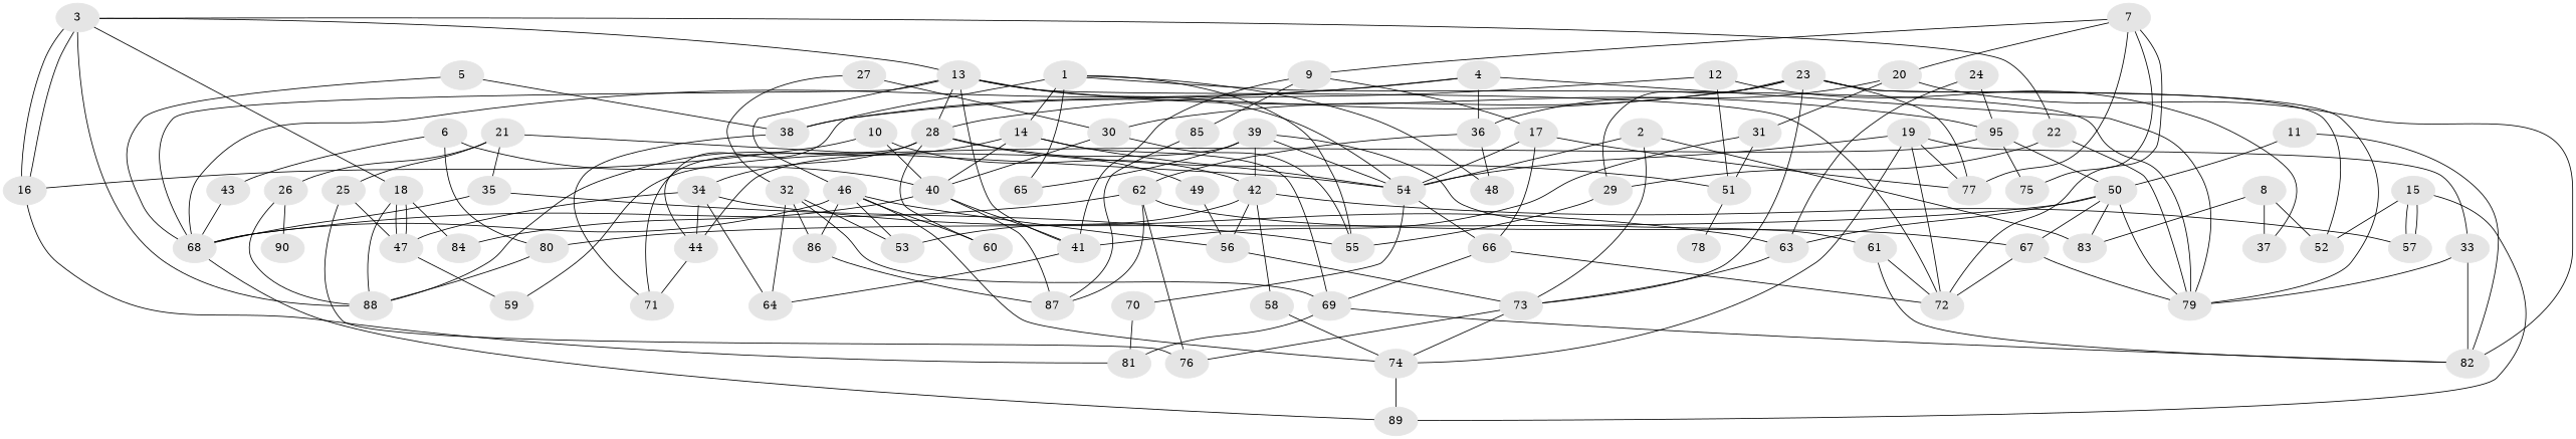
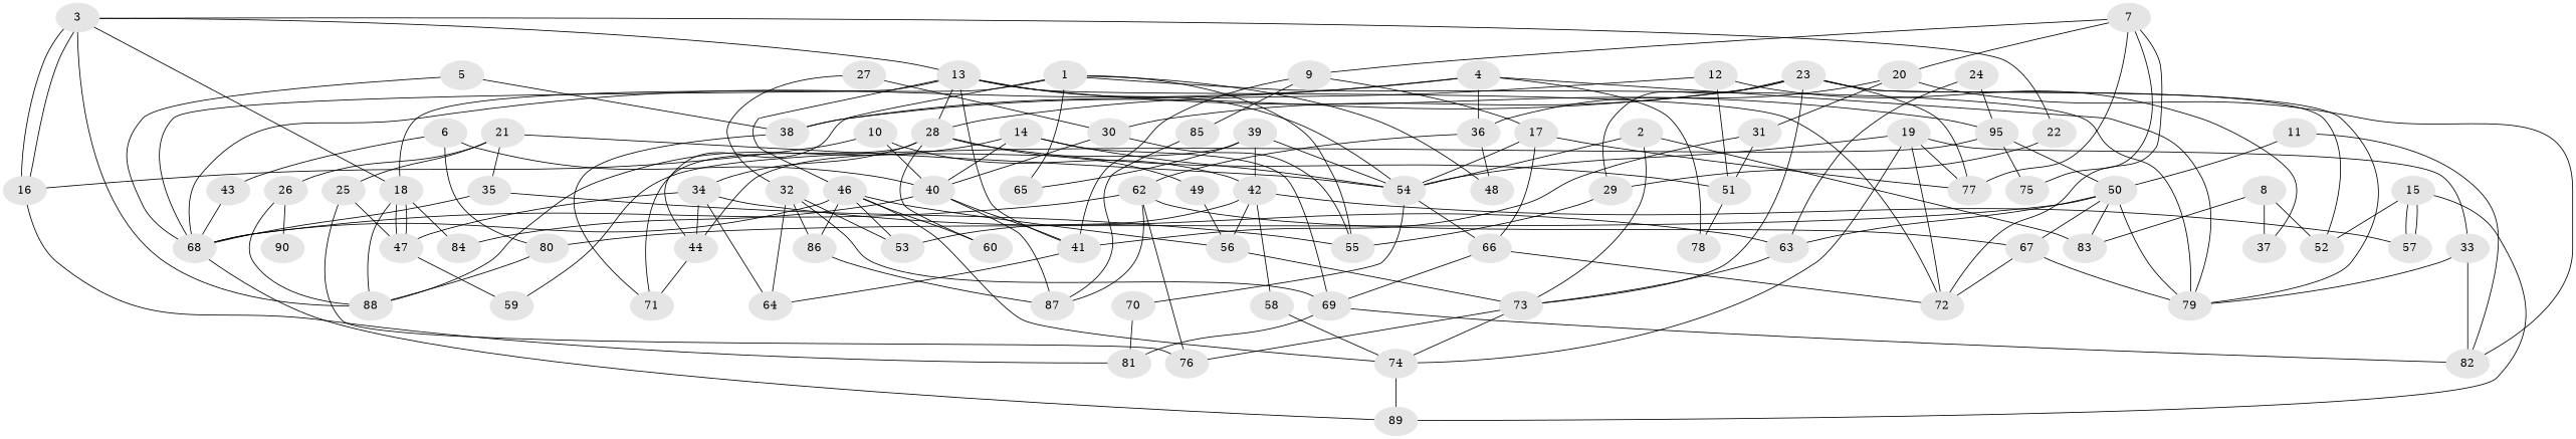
  graph {
    node [color=gray90 style=filled]
    1
    18
    44
    48
    55
    65
    79
    88
    47
    84
    71
    2
    54
    73
    83
    66
    70
    74
    76
    3
    13
    16
    22
    68
    72
    41
    28
    n28 [label=95]
    46
    81
    29
    4
    36
    38
    78
    62
    89
    5
    6
    40
    43
    80
    87
    7
    9
    20
    75
    77
    17
    85
    82
    31
    8
    37
    52
    64
    10
    42
    57
    53
    56
    58
    11
    50
    63
    67
    12
    51
    34
    49
    60
    69
    59
    86
    14
    15
    19
    33
    21
    25
    26
    35
    90
    23
    30
    24
    27
    32
    39
-   61
-   1 -- 14
+   1 -- 18
    1 -- 44
    1 -- 48
    1 -- 55
    1 -- 65
    1 -- 79
    18 -- 88
    18 -- 47
    18 -- 47
    18 -- 84
    44 -- 71
    47 -- 59
    2 -- 54
    2 -- 73
    2 -- 83
    54 -- 66
    54 -- 70
    73 -- 74
    73 -- 76
    66 -- 72
    66 -- 69
    70 -- 81
    74 -- 89
    3 -- 18
    3 -- 88
    3 -- 13
    3 -- 16
    3 -- 16
    3 -- 22
    13 -- 54
    13 -- 68
    13 -- 72
    13 -- 41
    13 -- 28
    13 -- n28
    13 -- 46
    16 -- 81
-   22 -- 79
    22 -- 29
    68 -- 89
    41 -- 64
    28 -- 71
    28 -- 51
    28 -- 34
    28 -- 49
    28 -- 60
    n28 -- 75
    n28 -- 50
    n28 -- 59
    46 -- 74
    46 -- 68
    46 -- 53
    46 -- 56
    46 -- 60
    46 -- 86
    29 -- 55
    4 -- 79
    4 -- 68
    4 -- 36
    4 -- 38
+   4 -- 78
    36 -- 48
    36 -- 62
    38 -- 71
    62 -- 76
    62 -- 68
    62 -- 87
    62 -- 67
    5 -- 68
    5 -- 38
    6 -- 40
    6 -- 43
    6 -- 80
    40 -- 84
    40 -- 41
    40 -- 87
    43 -- 68
    80 -- 88
    7 -- 72
    7 -- 9
    7 -- 20
    7 -- 75
    7 -- 77
    9 -- 41
    9 -- 17
    9 -- 85
    20 -- 36
    20 -- 82
    20 -- 31
    17 -- 54
    17 -- 66
    17 -- 77
    85 -- 87
    31 -- 41
    31 -- 51
    8 -- 83
    8 -- 37
    8 -- 52
    10 -- 16
    10 -- 40
    10 -- 42
    42 -- 57
    42 -- 53
    42 -- 56
    42 -- 58
    56 -- 73
    58 -- 74
    11 -- 82
    11 -- 50
    50 -- 79
    50 -- 83
    50 -- 80
    50 -- 63
    50 -- 67
    63 -- 73
    67 -- 79
    67 -- 72
    12 -- 28
    12 -- 37
    12 -- 51
    51 -- 78
    34 -- 44
    34 -- 47
    34 -- 64
    34 -- 63
    49 -- 56
    69 -- 81
    69 -- 82
    86 -- 87
    14 -- 88
    14 -- 54
    14 -- 40
    14 -- 69
    15 -- 89
    15 -- 52
    15 -- 57
    15 -- 57
    19 -- 54
    19 -- 74
    19 -- 72
    19 -- 77
    19 -- 33
    33 -- 79
    33 -- 82
    21 -- 54
    21 -- 25
    21 -- 26
    21 -- 35
    25 -- 47
    25 -- 76
    26 -- 88
    26 -- 90
    35 -- 55
    35 -- 68
    23 -- 79
    23 -- 73
    23 -- 29
    23 -- 38
    23 -- 77
    23 -- 52
    23 -- 30
    30 -- 55
    30 -- 40
    24 -- n28
    24 -- 63
    27 -- 30
    27 -- 32
    32 -- 64
    32 -- 53
    32 -- 69
    32 -- 86
    39 -- 44
    39 -- 65
    39 -- 54
    39 -- 42
-   39 -- 61
-   61 -- 72
-   61 -- 82
  }
